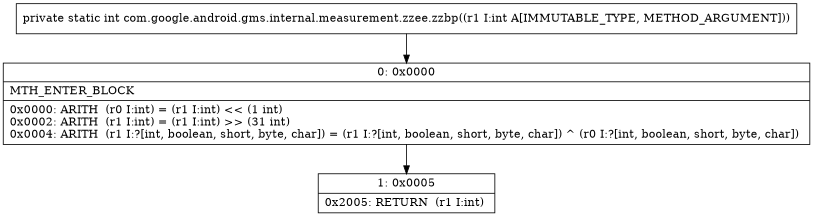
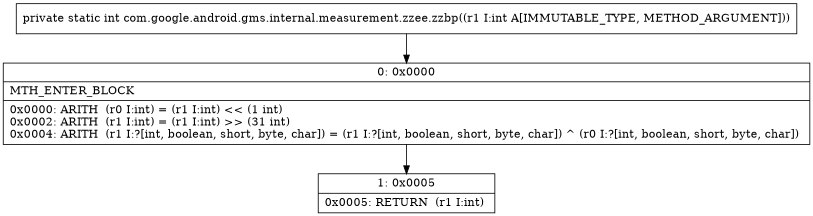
  digraph {
    node [shape=record]
    n1 [label="{0\:\ 0x0000|MTH_ENTER_BLOCK\l|0x0000: ARITH  (r0 I:int) = (r1 I:int) \<\< (1 int) \l0x0002: ARITH  (r1 I:int) = (r1 I:int) \>\> (31 int) \l0x0004: ARITH  (r1 I:?[int, boolean, short, byte, char]) = (r1 I:?[int, boolean, short, byte, char]) ^ (r0 I:?[int, boolean, short, byte, char]) \l}"]
-   n2 [label="{1\:\ 0x0005|0x2005: RETURN  (r1 I:int) \l}"]
+   n2 [label="{1\:\ 0x0005|0x0005: RETURN  (r1 I:int) \l}"]
    n3 [label="{private static int com.google.android.gms.internal.measurement.zzee.zzbp((r1 I:int A[IMMUTABLE_TYPE, METHOD_ARGUMENT])) }"]
    n1 -> n2
    n3 -> n1
  }
